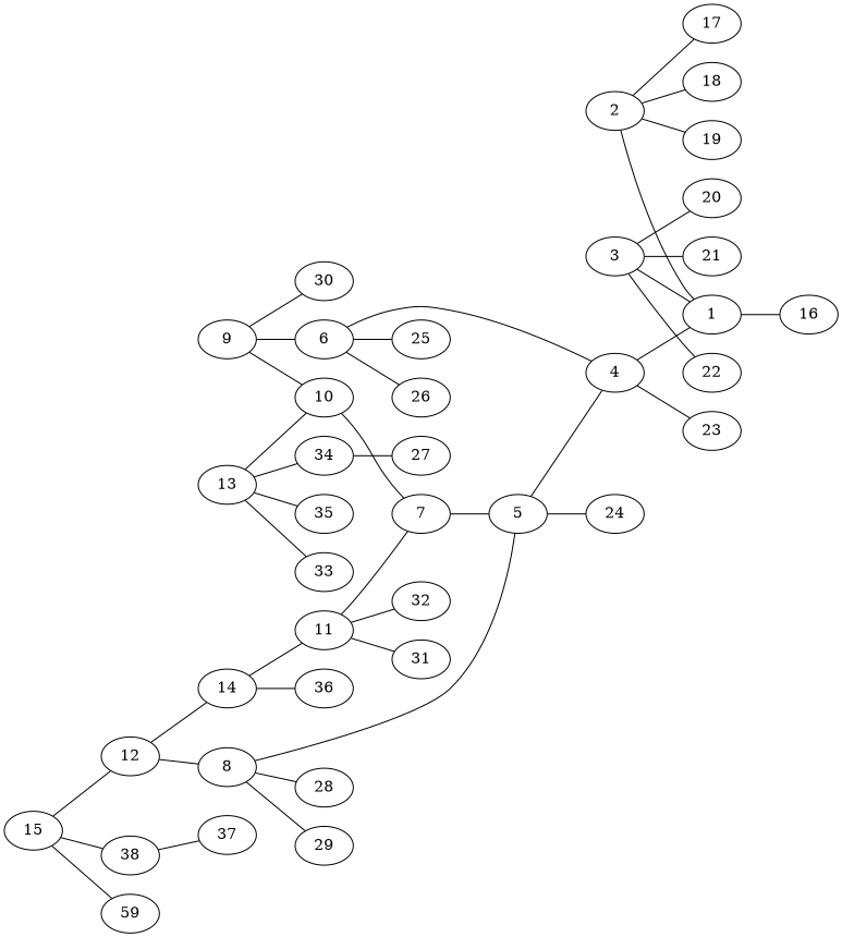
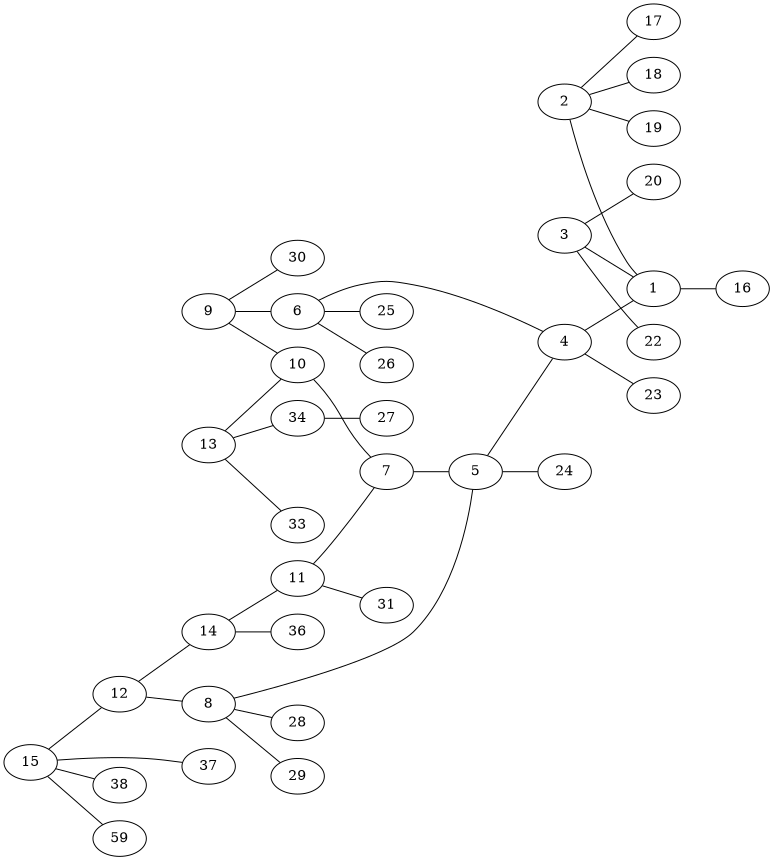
  graph {
    rankdir=LR
    node [chem=H]
    edge [valence=1]
    1 [chem=C]
    16
    2 [chem=C]
    17
    18
    19
    3 [chem=C]
    20
-   21
    22
    4 [chem=C]
    23
    5 [chem=C]
    24
    6 [chem=C]
    25
    26
    7 [chem=C]
    8 [chem=C]
    28
    29
    9 [chem=C]
    10 [chem=C]
    30
    11 [chem=C]
    31
-   32
    12 [chem=C]
    14 [chem=C]
    36
    13 [chem=C]
    33
    34
-   35
    27
    15 [chem=C]
    37
    38
    n39 [label=59]
    1 -- 16
    2 -- 1
    2 -- 17
    2 -- 18
    2 -- 19
    3 -- 1
    3 -- 20
-   3 -- 21
    3 -- 22
    4 -- 1
    4 -- 23
    5 -- 4
    5 -- 24
    6 -- 4
    6 -- 25
    6 -- 26
    7 -- 5
    8 -- 5
    8 -- 28
    8 -- 29
    9 -- 6
    9 -- 10 [valence=2]
    9 -- 30
    10 -- 7
    11 -- 7
    11 -- 31
-   11 -- 32
    12 -- 8
    12 -- 14 [valence=2]
    14 -- 11
    14 -- 36
    13 -- 10
    13 -- 33
    13 -- 34
-   13 -- 35
    34 -- 27
    15 -- 12
-   38 -- 37
+   15 -- 37
    15 -- 38
    15 -- n39
  }
